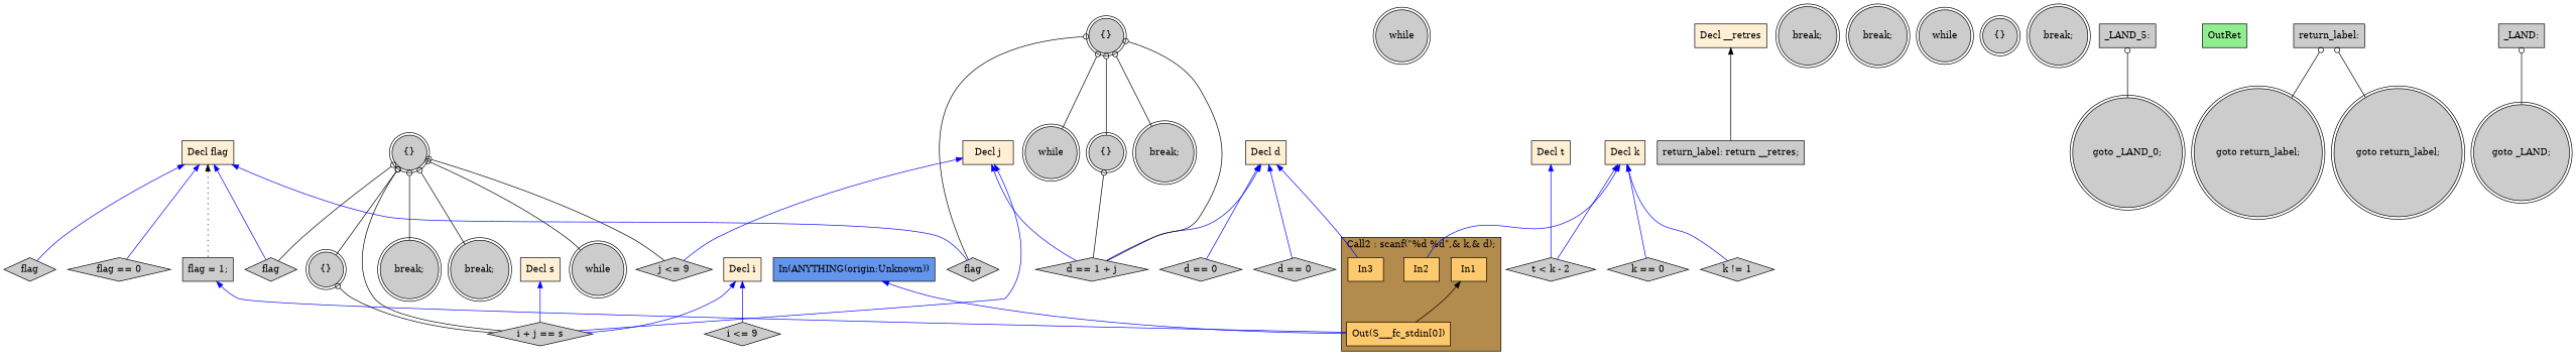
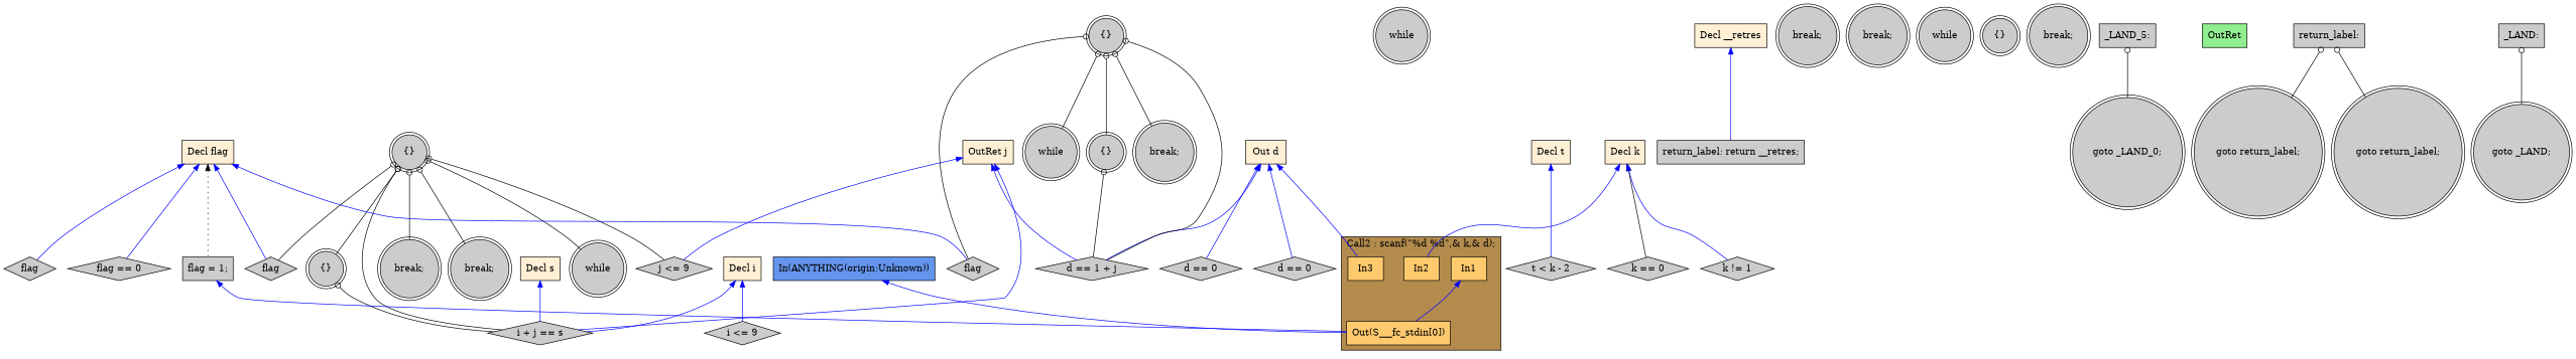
  digraph {
    rankdir=TB
    node [fillcolor="#CCCCCC" shape=box style=filled]
    edge [color="#0000FF" dir=back]
    n1 [fillcolor="#FFCA6E" label=In1]
    n2 [fillcolor="#FFCA6E" label=In2]
    n3 [fillcolor="#FFCA6E" label=In3]
    n4 [fillcolor="#FFCA6E" label="Out(S___fc_stdin[0])"]
    n5 [label="break;" shape=doublecircle]
    n6 [label=while shape=doublecircle]
    n7 [label="i <= 9" shape=diamond]
    n8 [fillcolor="#FFEFD5" label="Decl k"]
    n9 [label="t < k - 2" shape=diamond]
    n10 [label="k == 0" shape=diamond]
    n11 [label="k != 1" shape=diamond]
    n12 [label=flag shape=diamond]
-   n13 [fillcolor="#FFEFD5" label="Decl d"]
+   n13 [fillcolor="#FFEFD5" label="Out d"]
    n14 [label="d == 0" shape=diamond]
    n15 [label="d == 0" shape=diamond]
    n16 [label="d == 1 + j" shape=diamond]
    n17 [label="{}" shape=doublecircle]
    n18 [label=while shape=doublecircle]
    n19 [label="j <= 9" shape=diamond]
    n20 [label=flag shape=diamond]
    n21 [label="break;" shape=doublecircle]
    n22 [label="break;" shape=doublecircle]
    n23 [label="{}" shape=doublecircle]
    n24 [label="i + j == s" shape=diamond]
    n25 [fillcolor="#FFEFD5" label="Decl i"]
-   n26 [fillcolor="#FFEFD5" label="Decl j"]
+   n26 [fillcolor="#FFEFD5" label="OutRet j"]
    n27 [fillcolor="#FFEFD5" label="Decl flag"]
    n28 [label="flag = 1;"]
    n29 [label="flag == 0" shape=diamond]
    n30 [label=flag shape=diamond]
    n31 [fillcolor="#FFEFD5" label="Decl t"]
    n32 [fillcolor="#FFEFD5" label="Decl s"]
    n33 [fillcolor="#FFEFD5" label="Decl __retres"]
    n34 [label="return_label: return __retres;"]
    n35 [label="break;" shape=doublecircle]
    n36 [label="break;" shape=doublecircle]
    n37 [label=while shape=doublecircle]
    n38 [label="{}" shape=doublecircle]
    n39 [label="break;" shape=doublecircle]
    n40 [label="goto _LAND_0;" shape=doublecircle]
    n41 [label="_LAND_5:"]
    n42 [fillcolor="#90EE90" label=OutRet]
    n43 [label="goto return_label;" shape=doublecircle]
    n44 [fillcolor="#6495ED" label="In(ANYTHING(origin:Unknown))"]
    n45 [label="return_label:"]
    n46 [label="goto return_label;" shape=doublecircle]
    n47 [label="goto _LAND;" shape=doublecircle]
    n48 [label="_LAND:"]
    n49 [label="{}" shape=doublecircle]
    n50 [label=while shape=doublecircle]
    n51 [label="{}" shape=doublecircle]
    subgraph cluster_1 {
      fillcolor="#B38B4D"
      label="Call2 : scanf(\"%d %d\",& k,& d);"
      style=filled
      n1
      n2
      n3
      n4
    }
-   n1 -> n4 [color="#000000"]
+   n1 -> n4
    n8 -> n2
-   n8 -> n9
-   n8 -> n10
+   n8 -> n10 [color="#000000"]
    n8 -> n11
    n13 -> n3
    n13 -> n14
    n13 -> n15
    n13 -> n16
    n17 -> n18 [arrowtail=odot color="#000000"]
    n17 -> n19 [arrowtail=odot color="#000000"]
    n17 -> n20 [arrowtail=odot color="#000000"]
    n17 -> n21 [arrowtail=odot color="#000000"]
    n17 -> n22 [arrowtail=odot color="#000000"]
    n17 -> n23 [arrowtail=odot color="#000000"]
    n17 -> n24 [arrowtail=odot color="#000000"]
    n23 -> n24 [arrowtail=odot color="#000000"]
    n25 -> n7
    n25 -> n24
    n26 -> n16
    n26 -> n19
    n26 -> n24
    n27 -> n12
    n27 -> n20
    n27 -> n28 [color="#000000" style=dotted]
    n27 -> n29
    n27 -> n30
    n28 -> n4
    n31 -> n9
    n32 -> n24
-   n33 -> n34 [color="#000000"]
+   n33 -> n34
    n41 -> n40 [arrowtail=odot color="#000000"]
    n44 -> n4
    n45 -> n43 [arrowtail=odot color="#000000"]
    n45 -> n46 [arrowtail=odot color="#000000"]
    n48 -> n47 [arrowtail=odot color="#000000"]
    n49 -> n5 [arrowtail=odot color="#000000"]
    n49 -> n16 [arrowtail=odot color="#000000"]
    n49 -> n30 [arrowtail=odot color="#000000"]
    n49 -> n50 [arrowtail=odot color="#000000"]
    n49 -> n51 [arrowtail=odot color="#000000"]
    n51 -> n16 [arrowtail=odot color="#000000"]
  }
